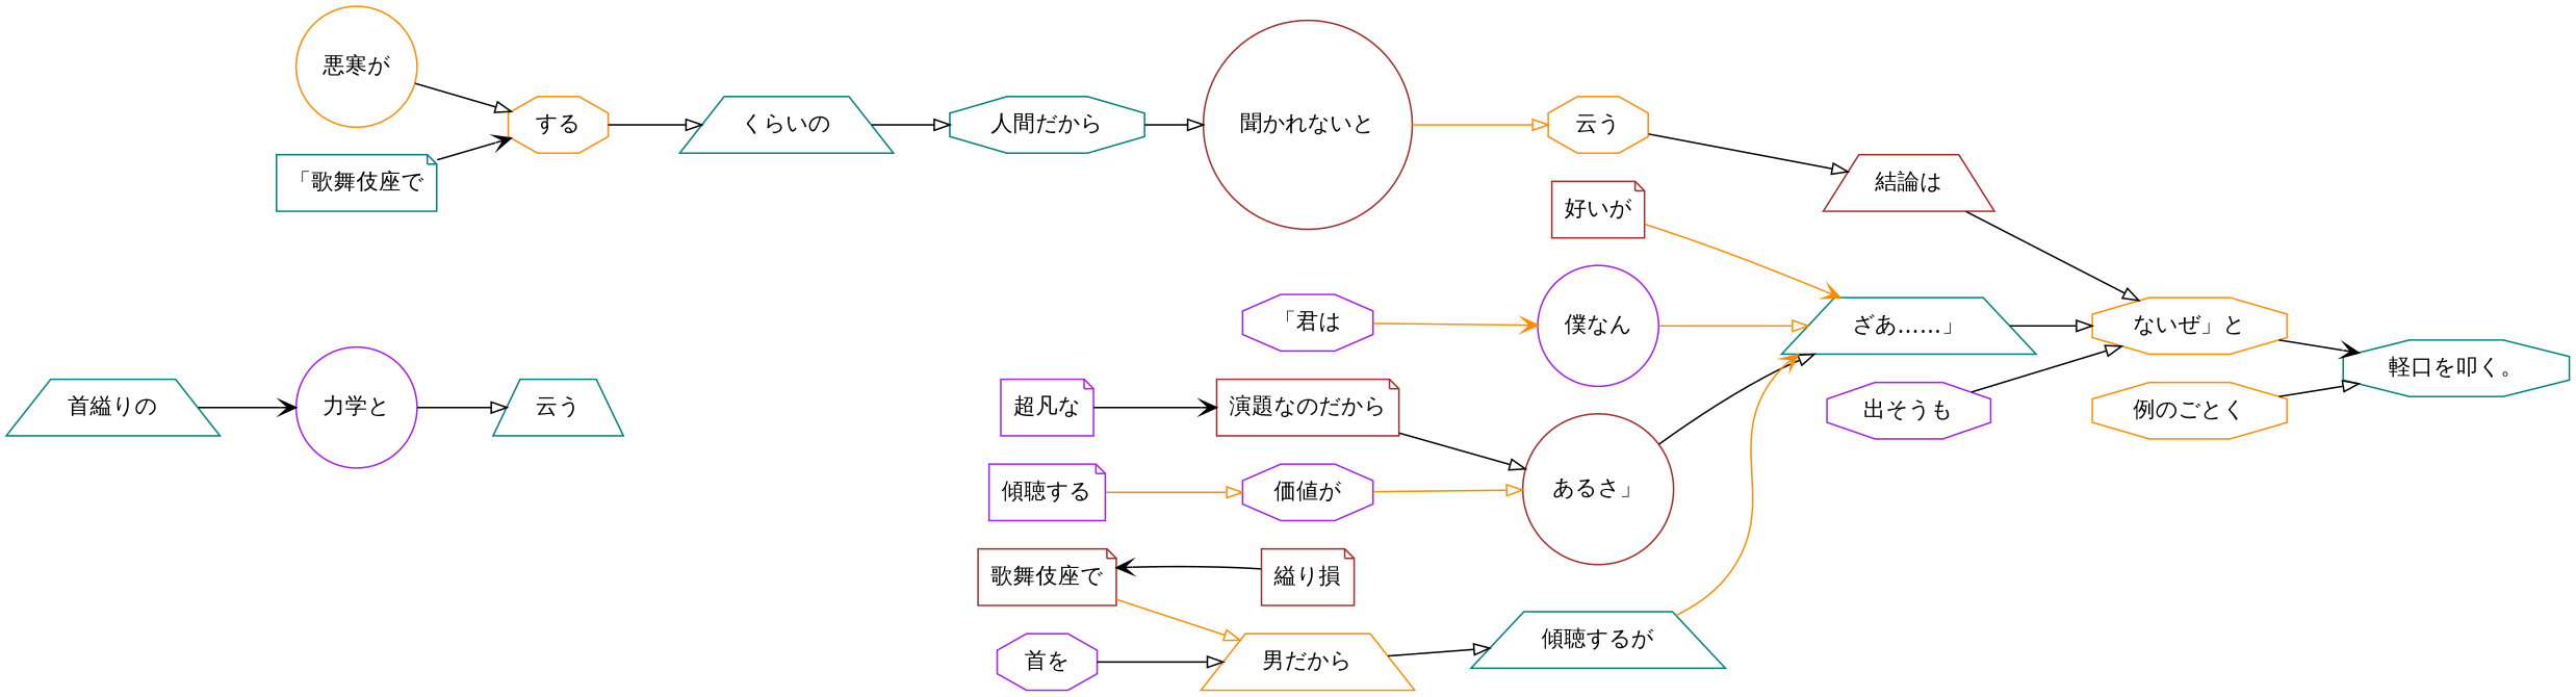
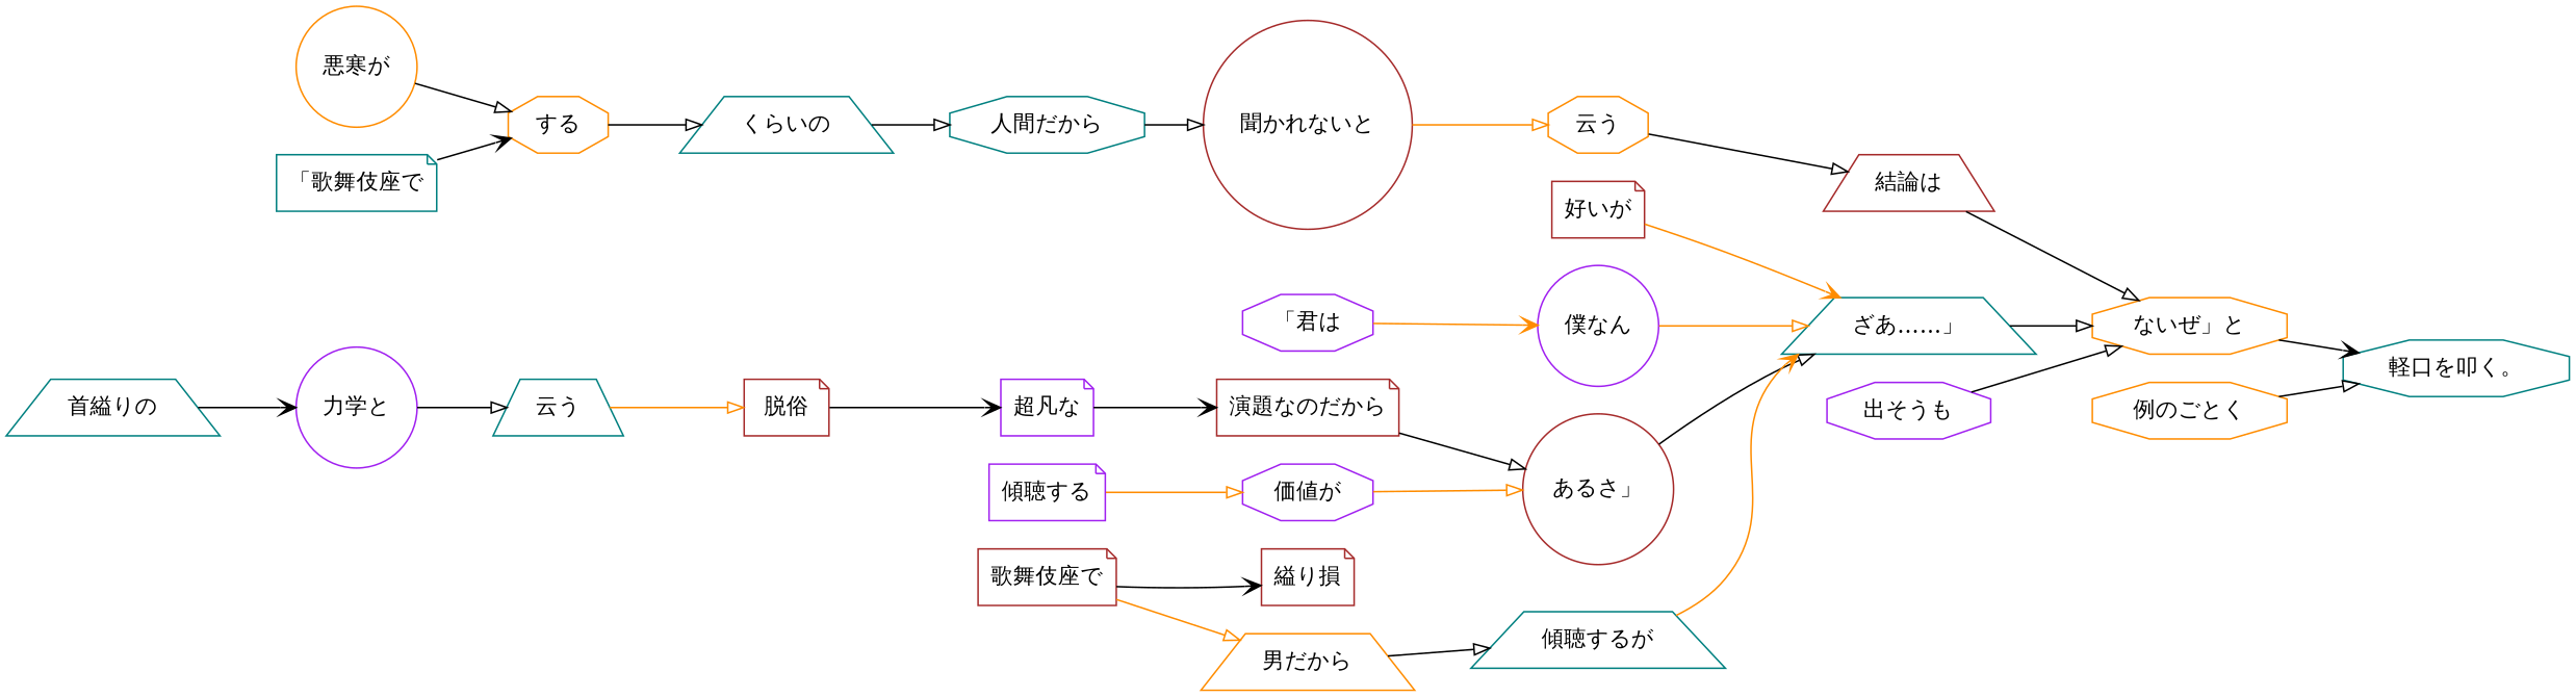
  digraph {
    rankdir=LR
    node [color=teal shape=octagon]
    edge [arrowhead=onormal color=black]
    n1 [label="首縊りの" shape=trapezium]
    n2 [color=purple label="力学と" shape=circle]
    n3 [label="云う" shape=trapezium]
+   n4 [color=brown label="脱俗" shape=note]
    n5 [color=purple label="超凡な" shape=note]
    n6 [color=brown label="演題なのだから" shape=note]
    n7 [color=brown label="あるさ」" shape=circle]
    n8 [label="ざあ……」" shape=trapezium]
    n9 [color=purple label="傾聴する" shape=note]
    n10 [color=purple label="価値が"]
    n11 [color=darkorange label="ないぜ」と"]
    n12 [color=purple label="「君は"]
    n13 [color=purple label="僕なん" shape=circle]
    n14 [label="傾聴するが" shape=trapezium]
-   n15 [color=purple label="首を"]
    n16 [color=darkorange label="男だから" shape=trapezium]
    n17 [color=brown label="縊り損" shape=note]
    n18 [color=brown label="歌舞伎座で" shape=note]
    n19 [color=brown label="好いが" shape=note]
    n20 [label="軽口を叩く。"]
    n21 [label="「歌舞伎座で" shape=note]
    n22 [color=darkorange label="する"]
    n23 [label="くらいの" shape=trapezium]
    n24 [color=darkorange label="悪寒が" shape=circle]
    n25 [label="人間だから"]
    n26 [color=brown label="聞かれないと" shape=circle]
    n27 [color=darkorange label="云う"]
    n28 [color=brown label="結論は" shape=trapezium]
    n29 [color=purple label="出そうも"]
    n30 [color=darkorange label="例のごとく"]
    n1 -> n2 [arrowhead=vee]
    n2 -> n3
+   n3 -> n4 [color=darkorange]
+   n4 -> n5 [arrowhead=vee]
    n5 -> n6 [arrowhead=vee]
    n6 -> n7
    n7 -> n8
    n8 -> n11
    n9 -> n10 [color=darkorange]
    n10 -> n7 [color=darkorange]
    n11 -> n20 [arrowhead=vee]
    n12 -> n13 [arrowhead=vee color=darkorange]
    n13 -> n8 [color=darkorange]
    n14 -> n8 [arrowhead=vee color=darkorange]
-   n15 -> n16
    n16 -> n14
-   n17 -> n18 [arrowhead=vee]
+   n18 -> n17 [arrowhead=vee]
    n18 -> n16 [color=darkorange]
    n19 -> n8 [arrowhead=vee color=darkorange]
    n21 -> n22 [arrowhead=vee]
    n22 -> n23
    n23 -> n25
    n24 -> n22
    n25 -> n26
    n26 -> n27 [color=darkorange]
    n27 -> n28
    n28 -> n11
    n29 -> n11
    n30 -> n20
  }
